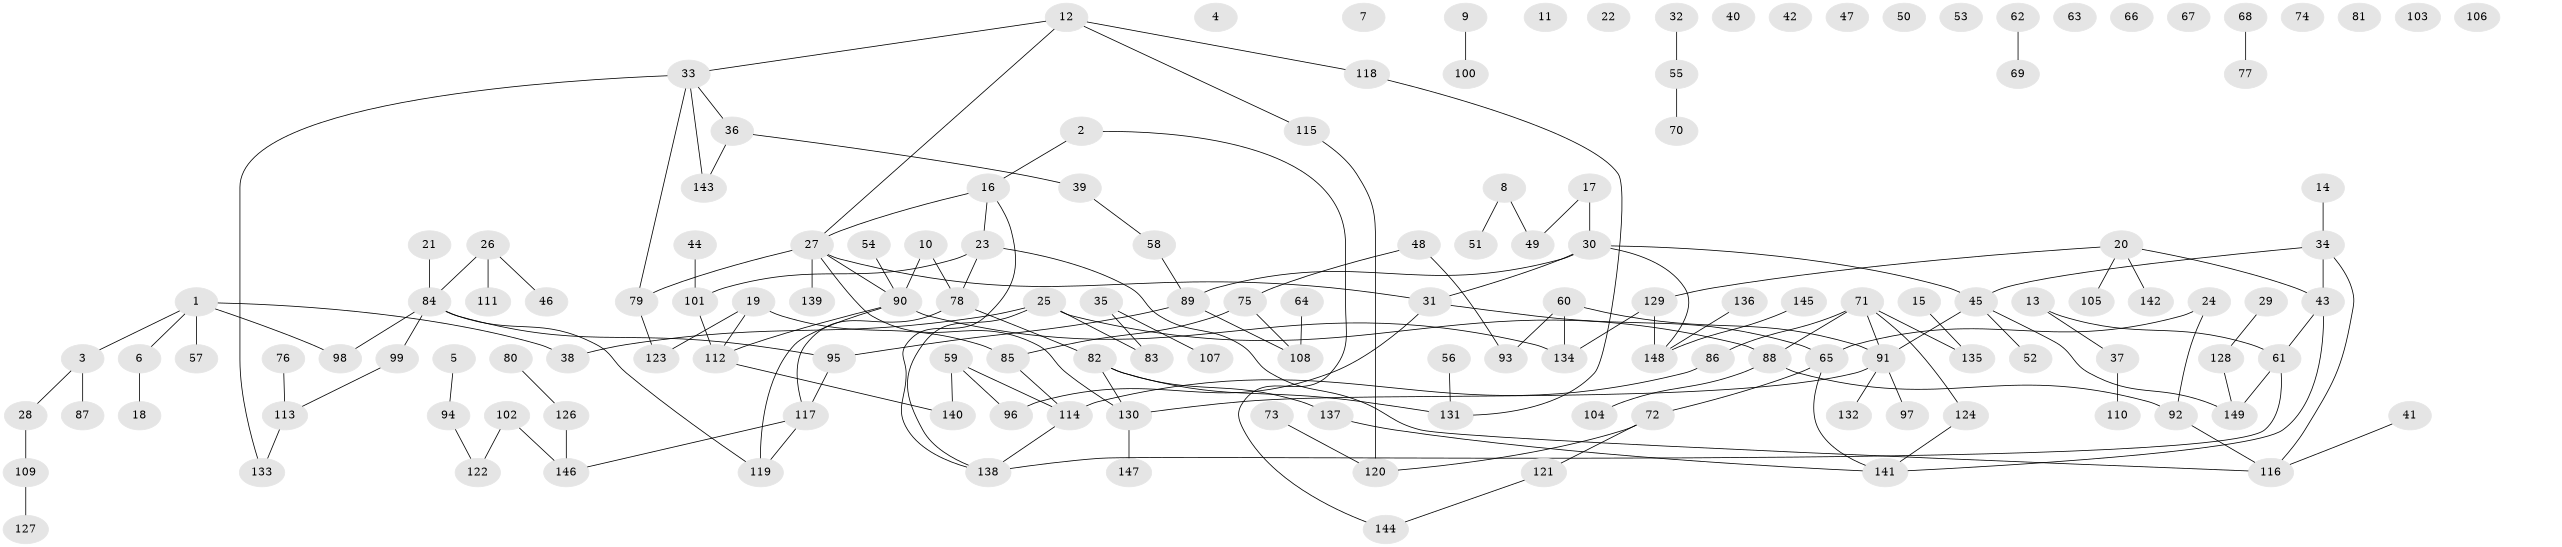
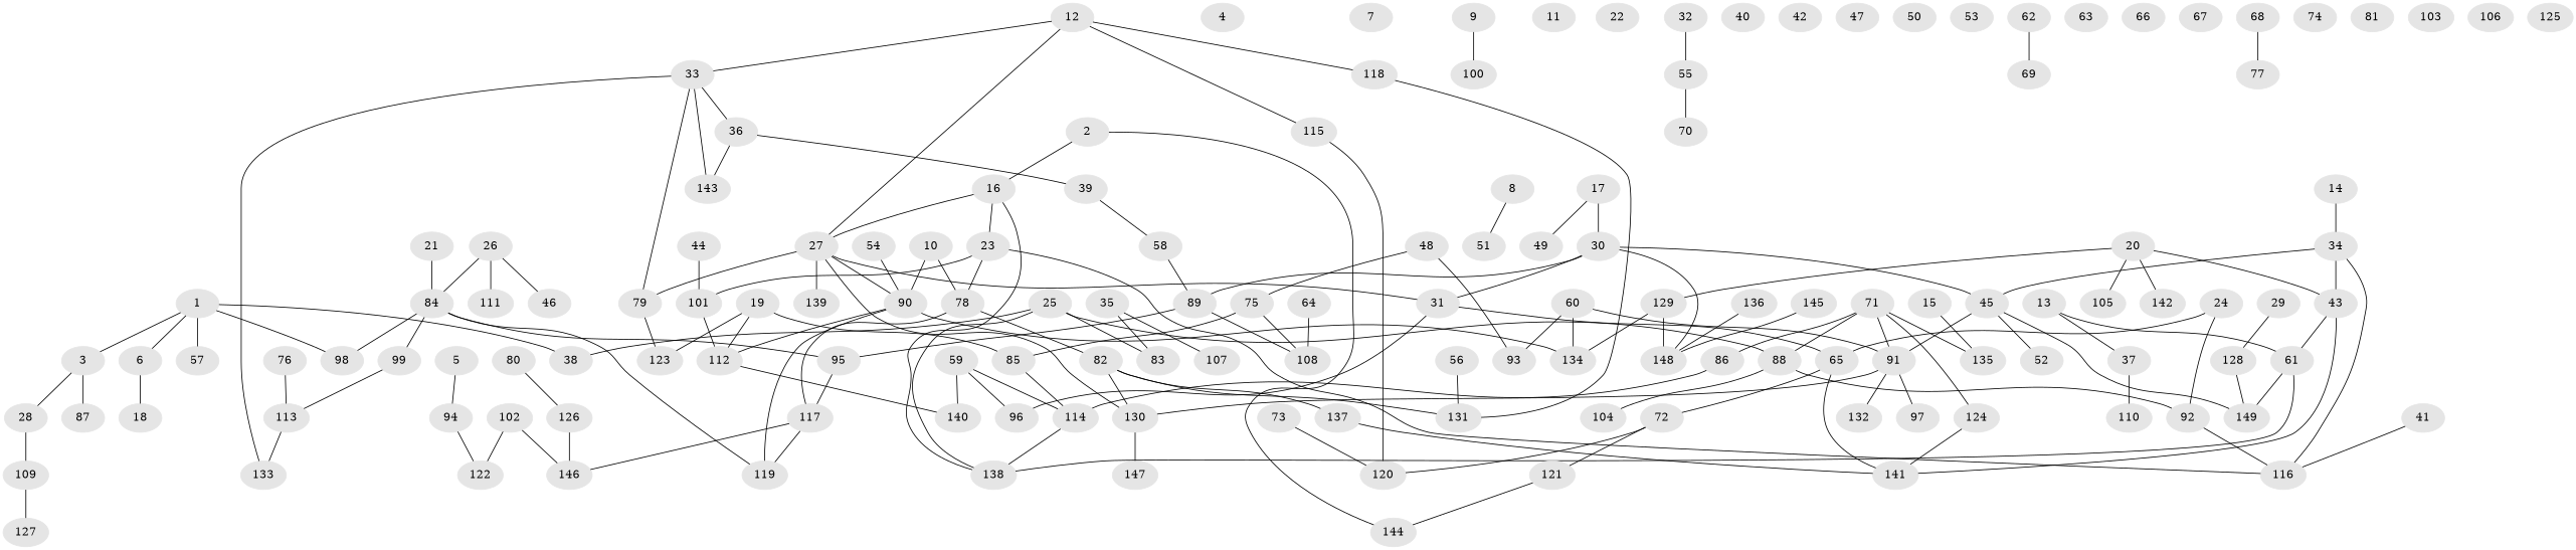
  graph {
    node [color=gray90 style=filled]
    1
    3
    6
    38
    57
    98
    28
    87
    18
    2
    16
    144
    27
    23
    138
    109
    4
    5
    94
    122
    7
    8
    49
    51
    9
    100
    10
    78
    90
    82
    117
    112
    134
    119
    11
    12
    33
    115
    118
    31
    79
    130
    139
    36
    133
    143
    120
    131
    13
    37
    61
    110
    149
    14
    34
    43
    116
    45
    15
    135
    101
    17
    30
    89
    148
    19
    85
    123
    114
    140
    20
    105
    129
    142
    141
    21
    84
    26
    46
    111
    22
    24
    65
    92
    72
    25
    83
    88
    104
    95
    99
    96
    147
    127
    29
    128
    52
    91
    108
    32
    55
    70
    39
    35
    107
    58
    40
    41
    42
    44
    97
    132
    47
    48
    75
    93
    50
    53
    54
    56
    59
    60
    62
    69
    63
    64
    121
    66
    67
    68
    77
    71
    86
    124
    73
    74
    76
    113
    137
    146
    80
    126
    81
    102
    103
    106
+   125
    136
    145
    1 -- 3
    1 -- 6
    1 -- 38
    1 -- 57
    1 -- 98
    3 -- 28
    3 -- 87
    6 -- 18
    28 -- 109
    2 -- 16
    2 -- 144
    16 -- 27
    16 -- 23
    16 -- 138
    27 -- 90
    27 -- 31
    27 -- 79
    27 -- 130
    27 -- 139
    23 -- 78
    23 -- 116
    23 -- 101
    109 -- 127
    5 -- 94
    94 -- 122
-   8 -- 49
    8 -- 51
    9 -- 100
    10 -- 78
    10 -- 90
    78 -- 82
    78 -- 117
    90 -- 112
    90 -- 134
    90 -- 119
    82 -- 130
    82 -- 131
    82 -- 137
    117 -- 119
    117 -- 146
    112 -- 140
    12 -- 27
    12 -- 33
    12 -- 115
    12 -- 118
    33 -- 79
    33 -- 36
    33 -- 133
    33 -- 143
    115 -- 120
    118 -- 131
    31 -- 65
    31 -- 96
    79 -- 123
    130 -- 147
    36 -- 143
    36 -- 39
    13 -- 37
    13 -- 61
    37 -- 110
    61 -- 138
    61 -- 149
    14 -- 34
    34 -- 43
    34 -- 116
    34 -- 45
    43 -- 61
    43 -- 141
    45 -- 149
    45 -- 52
    45 -- 91
    15 -- 135
    101 -- 112
    17 -- 49
    17 -- 30
    30 -- 31
    30 -- 45
    30 -- 89
    30 -- 148
    89 -- 95
    89 -- 108
    19 -- 112
    19 -- 85
    19 -- 123
    85 -- 114
    114 -- 138
    20 -- 43
    20 -- 105
    20 -- 129
    20 -- 142
    129 -- 134
    129 -- 148
    21 -- 84
    84 -- 98
    84 -- 119
    84 -- 95
    84 -- 99
    26 -- 84
    26 -- 46
    26 -- 111
    24 -- 65
    24 -- 92
    65 -- 141
    65 -- 72
    92 -- 116
    72 -- 120
    72 -- 121
    25 -- 38
    25 -- 138
    25 -- 83
    25 -- 88
    88 -- 92
    88 -- 104
    95 -- 117
    99 -- 113
    29 -- 128
    128 -- 149
    91 -- 130
    91 -- 97
    91 -- 132
    32 -- 55
    55 -- 70
    39 -- 58
    35 -- 83
    35 -- 107
    58 -- 89
    41 -- 116
    44 -- 101
    48 -- 75
    48 -- 93
    75 -- 85
    75 -- 108
    54 -- 90
    56 -- 131
    59 -- 114
    59 -- 140
    59 -- 96
    60 -- 134
    60 -- 91
    60 -- 93
    62 -- 69
    64 -- 108
    121 -- 144
    68 -- 77
    71 -- 135
    71 -- 88
    71 -- 91
    71 -- 86
    71 -- 124
    86 -- 114
    124 -- 141
    73 -- 120
    76 -- 113
    113 -- 133
    137 -- 141
    80 -- 126
    126 -- 146
    102 -- 122
    102 -- 146
    136 -- 148
    145 -- 148
  }
